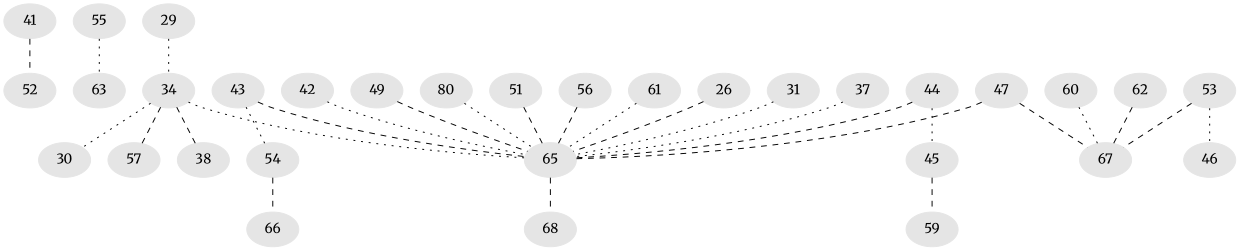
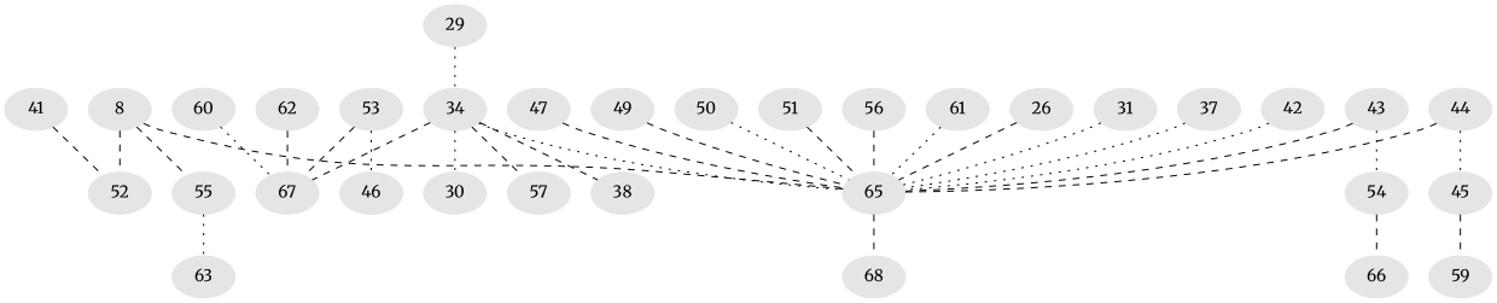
  graph {
    fontname=Merriweather
    node [color=gray90 fontname=Merriweather style=filled]
    edge [fontname=Merriweather style=dashed]
+   8 [super="+4"]
    52 [super="+15"]
    55 [super="+48"]
    65 [super="+27+64"]
    63
    68
    26 [super="+21"]
    34 [super="+24"]
    n9 [label=30]
    57
    n11 [label=38]
    67 [super="+38"]
    29
    31
    37
    n16 [label=41]
    42
    43
    54
    66
    44
    45
    59
    47 [super="+30"]
    49
-   50 [label=80]
+   50
    51
    53
    46
    56 [super="+41"]
    60
    61 [super="+36"]
    62
+   8 -- 52 [weight=2]
+   8 -- 55
+   8 -- 65
    55 -- 63 [style=dotted]
    65 -- 68
    26 -- 65
    34 -- 65 [style=dotted weight=2]
    34 -- n9 [style=dotted]
    34 -- 57
    34 -- n11
-   47 -- 67
+   34 -- 67
    29 -- 34 [style=dotted]
    31 -- 65 [style=dotted]
    37 -- 65 [style=dotted]
    n16 -- 52
    42 -- 65 [style=dotted]
    43 -- 65
    43 -- 54 [style=dotted]
    54 -- 66
    44 -- 65
    44 -- 45 [style=dotted]
    45 -- 59
    47 -- 65
    49 -- 65
    50 -- 65 [style=dotted]
    51 -- 65
    53 -- 67
    53 -- 46 [style=dotted]
    56 -- 65
    60 -- 67 [style=dotted]
    61 -- 65 [style=dotted]
    62 -- 67
  }
